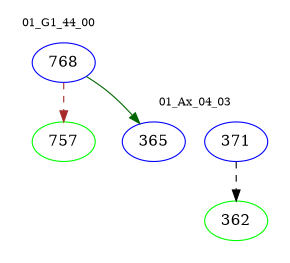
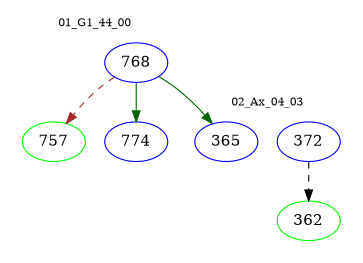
  digraph {
    node [color=blue]
    edge [color=darkgreen style=dashed]
-   n1 [label=371]
+   n1 [label=372]
    n2 [color=green label=362]
    n3 [label=365]
    n4 [label=768]
    n5 [color=green label=757]
+   n6 [label=774]
    subgraph cluster_1 {
      color=white
      fontsize=10
-     label="01_Ax_04_03"
+     label="02_Ax_04_03"
      n1
      n2
      n3
    }
    subgraph cluster_2 {
      color=white
      fontsize=10
      label="01_G1_44_00"
      n4
      n5
+     n6
    }
    n1 -> n2 [color=black]
    n4 -> n3 [style=solid]
    n4 -> n5 [color=brown]
+   n4 -> n6 [style=solid]
  }
